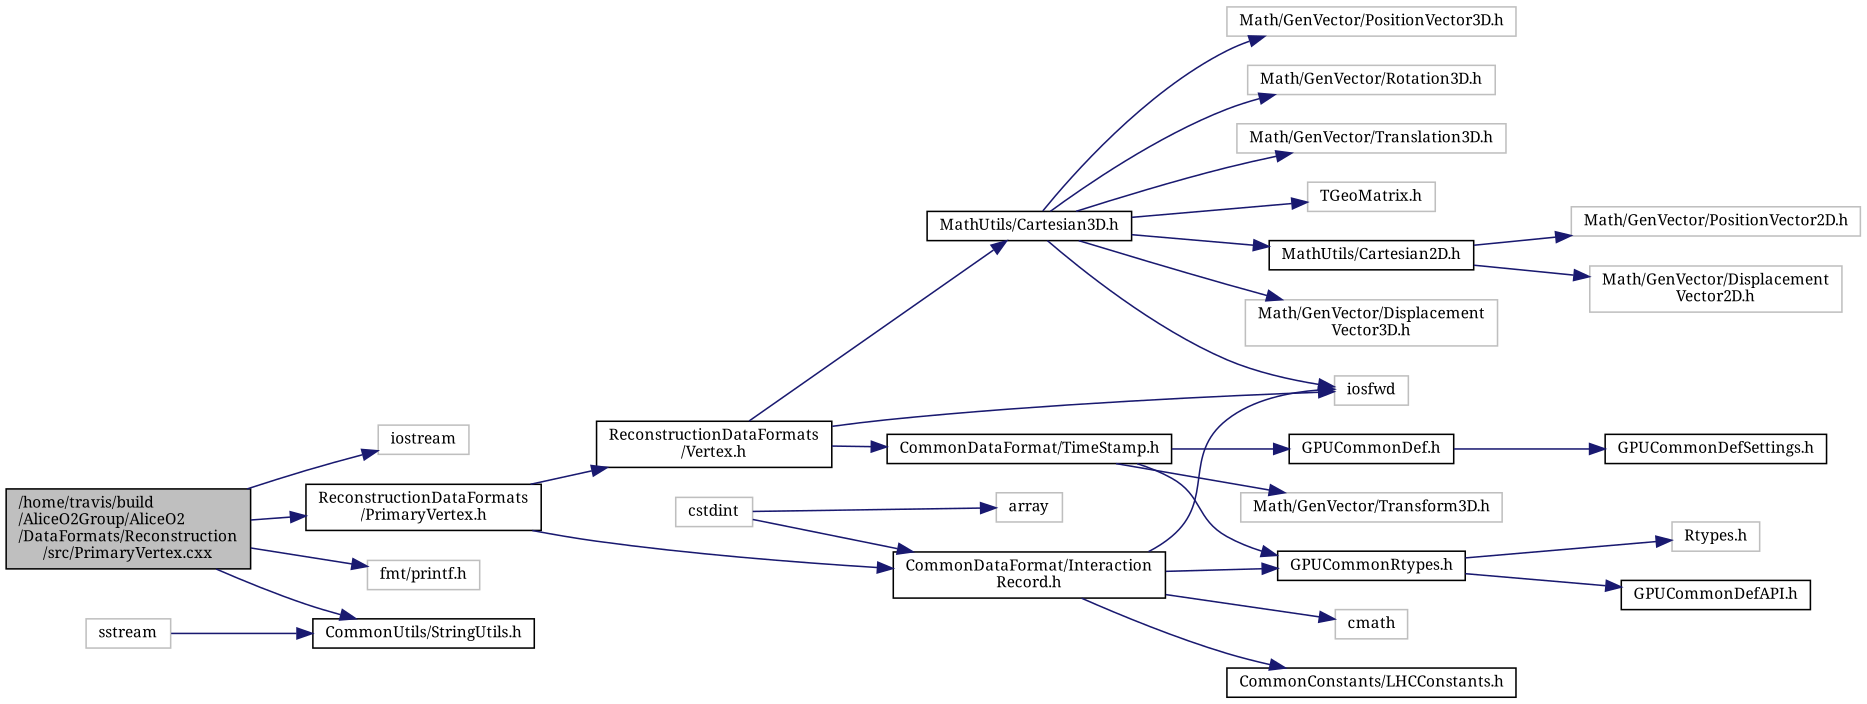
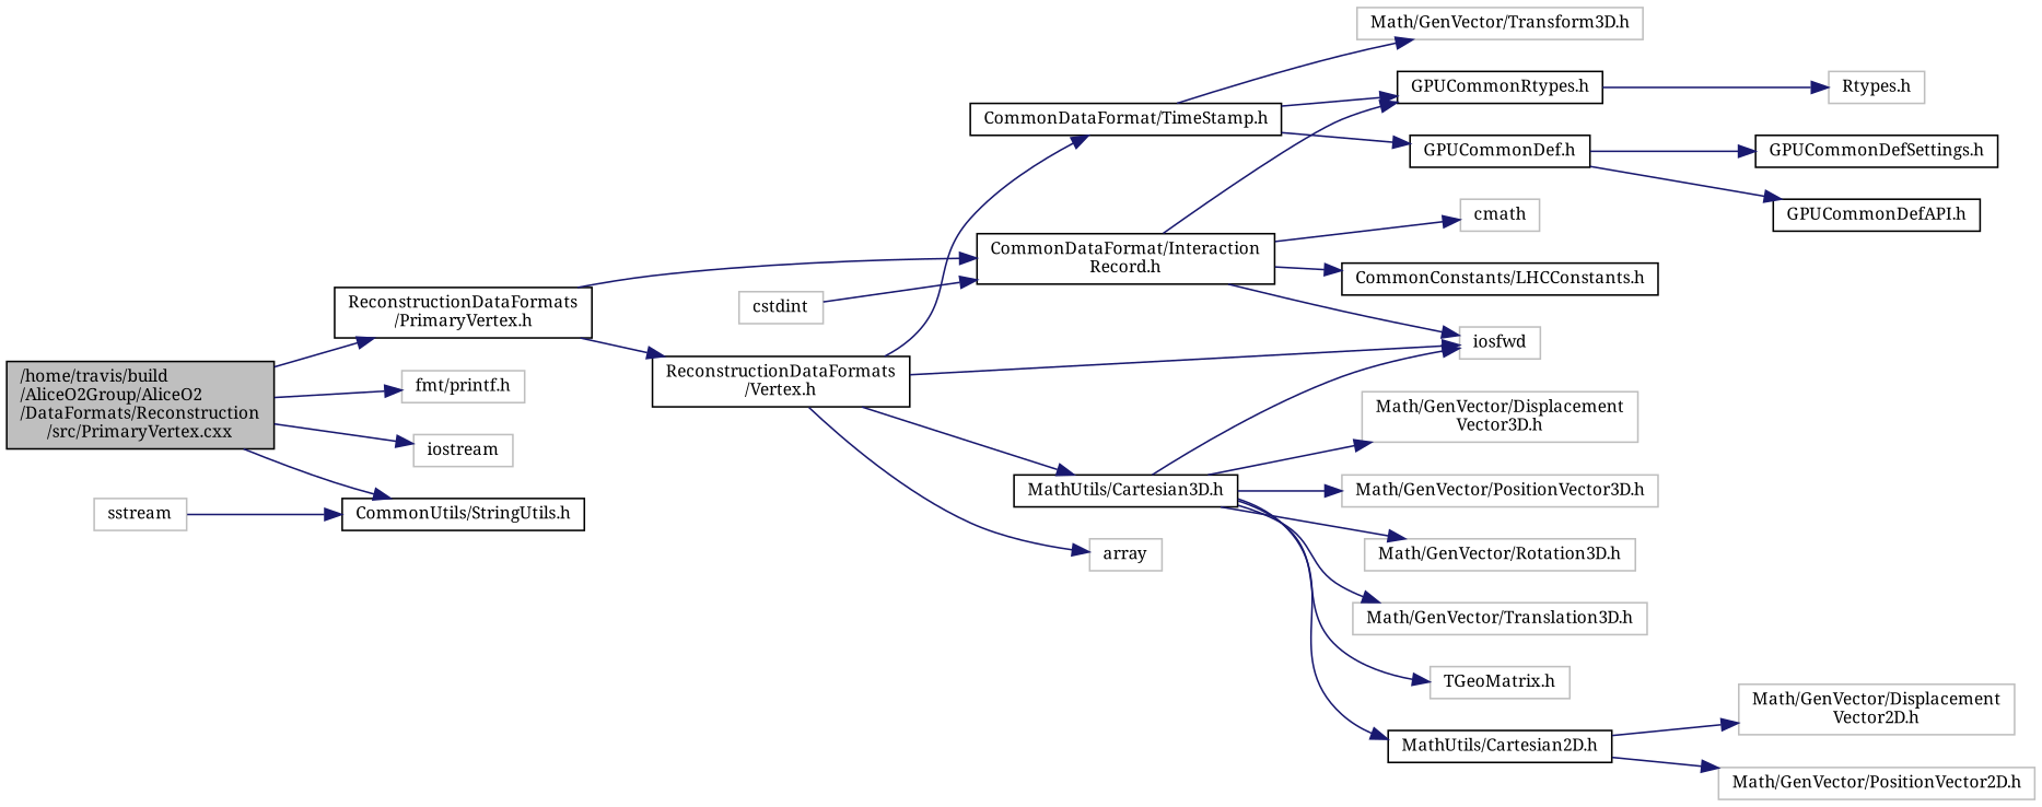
  digraph {
    fontname="Noto Serif"
    rankdir=LR
    node [color=grey75 fontname="Noto Serif" fontsize=10 shape=record]
    edge [color=midnightblue fontname="Noto Serif" fontsize=10 labelfontname=Helvetica labelfontsize=10 style=solid]
    n1 [color=black fillcolor=grey75 fontcolor=black height=0.2 label="/home/travis/build\l/AliceO2Group/AliceO2\l/DataFormats/Reconstruction\l/src/PrimaryVertex.cxx" style=filled width=0.4]
    n2 [color=black height=0.2 label="ReconstructionDataFormats\l/PrimaryVertex.h" width=0.4]
    n3 [height=0.2 label="fmt/printf.h" width=0.4]
    n4 [height=0.2 label=iostream width=0.4]
    n5 [color=black height=0.2 label="CommonUtils/StringUtils.h" width=0.4]
    n6 [color=black height=0.2 label="CommonDataFormat/Interaction\lRecord.h" width=0.4]
    n7 [color=black height=0.2 label="ReconstructionDataFormats\l/Vertex.h" width=0.4]
    n8 [color=black height=0.2 label="GPUCommonRtypes.h" width=0.4]
    n9 [height=0.2 label=iosfwd width=0.4]
    n10 [height=0.2 label=cmath width=0.4]
    n11 [color=black height=0.2 label="CommonConstants/LHCConstants.h" width=0.4]
    n12 [color=black height=0.2 label="MathUtils/Cartesian3D.h" width=0.4]
    n13 [color=black height=0.2 label="CommonDataFormat/TimeStamp.h" width=0.4]
    n14 [height=0.2 label=array width=0.4]
    n15 [height=0.2 label="Rtypes.h" width=0.4]
    n16 [height=0.2 label=cstdint width=0.4]
    n17 [height=0.2 label="Math/GenVector/Displacement\lVector3D.h" width=0.4]
    n18 [height=0.2 label="Math/GenVector/PositionVector3D.h" width=0.4]
    n19 [height=0.2 label="Math/GenVector/Rotation3D.h" width=0.4]
    n20 [height=0.2 label="Math/GenVector/Translation3D.h" width=0.4]
    n21 [height=0.2 label="TGeoMatrix.h" width=0.4]
    n22 [color=black height=0.2 label="MathUtils/Cartesian2D.h" width=0.4]
    n23 [height=0.2 label="Math/GenVector/Transform3D.h" width=0.4]
    n24 [color=black height=0.2 label="GPUCommonDef.h" width=0.4]
    n25 [height=0.2 label="Math/GenVector/Displacement\lVector2D.h" width=0.4]
    n26 [height=0.2 label="Math/GenVector/PositionVector2D.h" width=0.4]
    n27 [color=black height=0.2 label="GPUCommonDefSettings.h" width=0.4]
    n28 [color=black height=0.2 label="GPUCommonDefAPI.h" width=0.4]
    n29 [height=0.2 label=sstream width=0.4]
    n1 -> n2
    n1 -> n3
    n1 -> n4
    n1 -> n5
    n2 -> n6
    n2 -> n7
    n6 -> n8
    n6 -> n9
    n6 -> n10
    n6 -> n11
    n7 -> n9
    n7 -> n12
    n7 -> n13
-   n16 -> n14
+   n7 -> n14
    n8 -> n15
    n12 -> n9
    n12 -> n17
    n12 -> n18
    n12 -> n19
    n12 -> n20
    n12 -> n21
    n12 -> n22
    n13 -> n8
    n13 -> n23
    n13 -> n24
    n16 -> n6
    n22 -> n25
    n22 -> n26
    n24 -> n27
-   n8 -> n28
+   n24 -> n28
    n29 -> n5
  }
